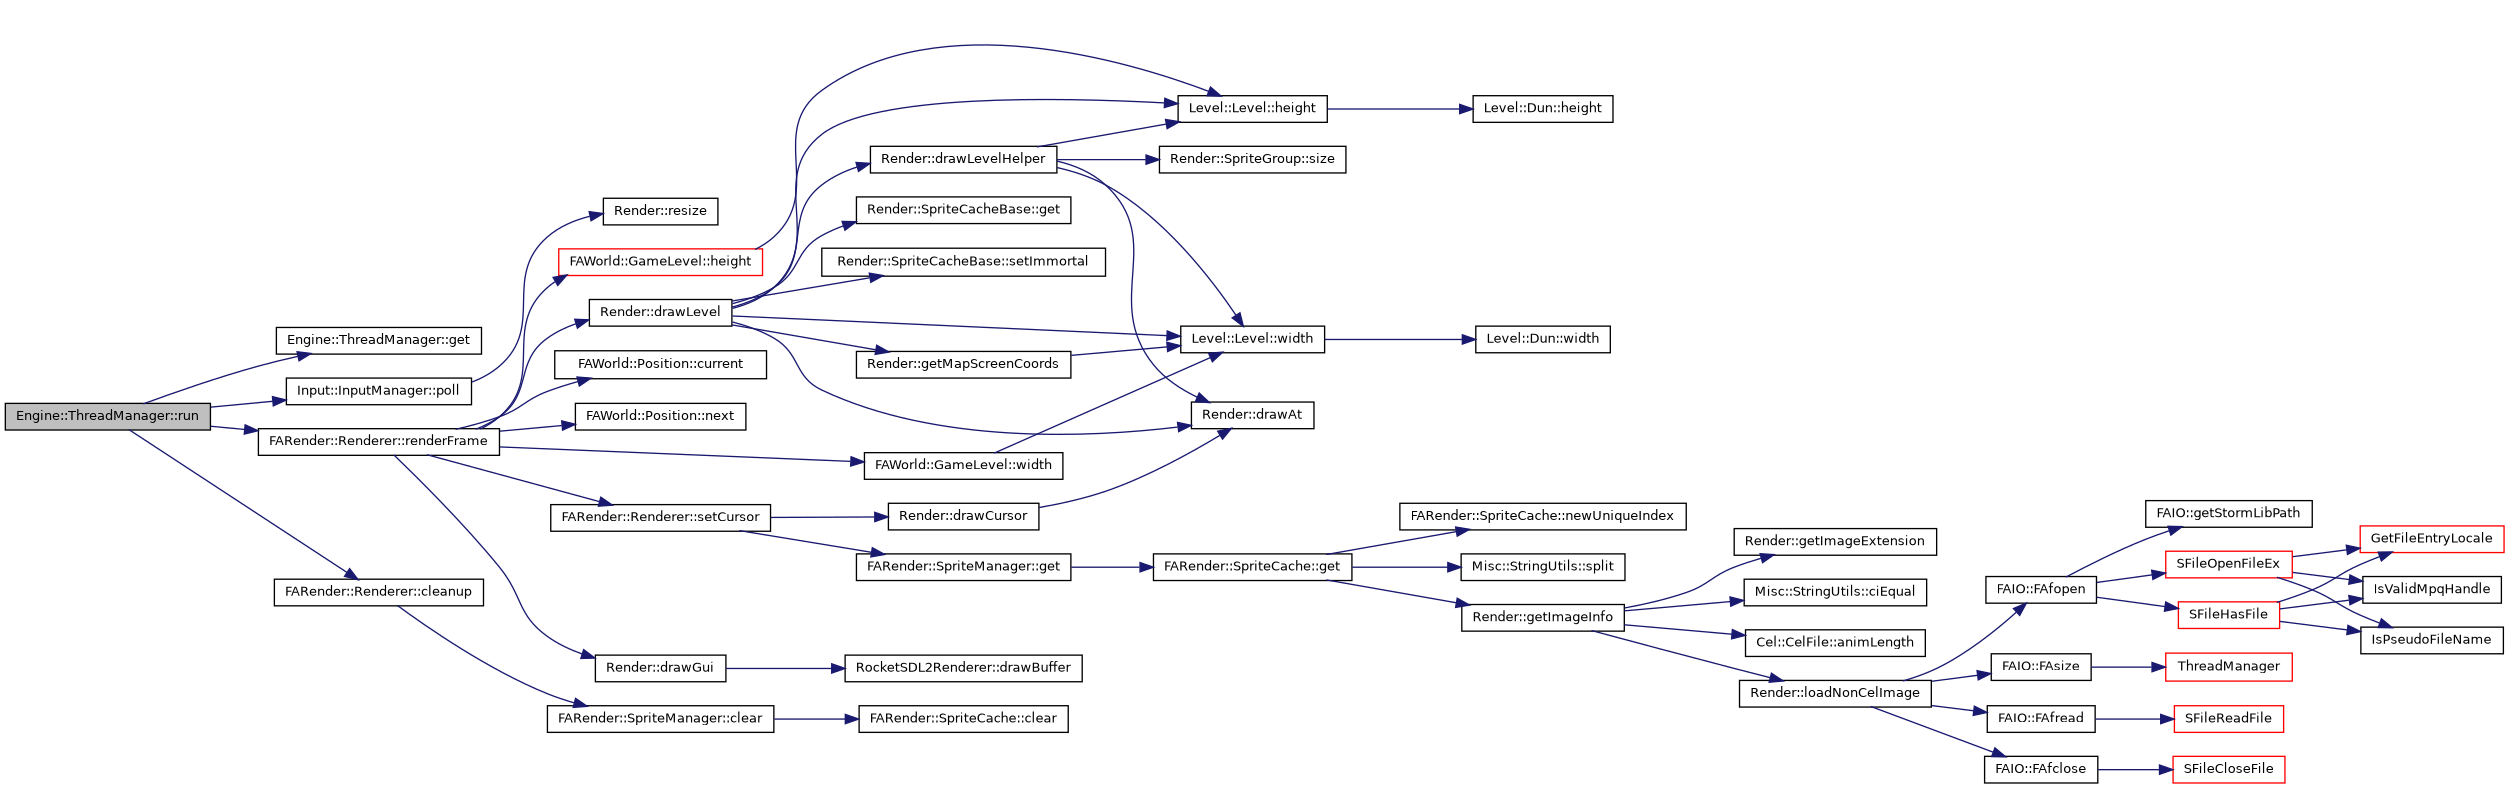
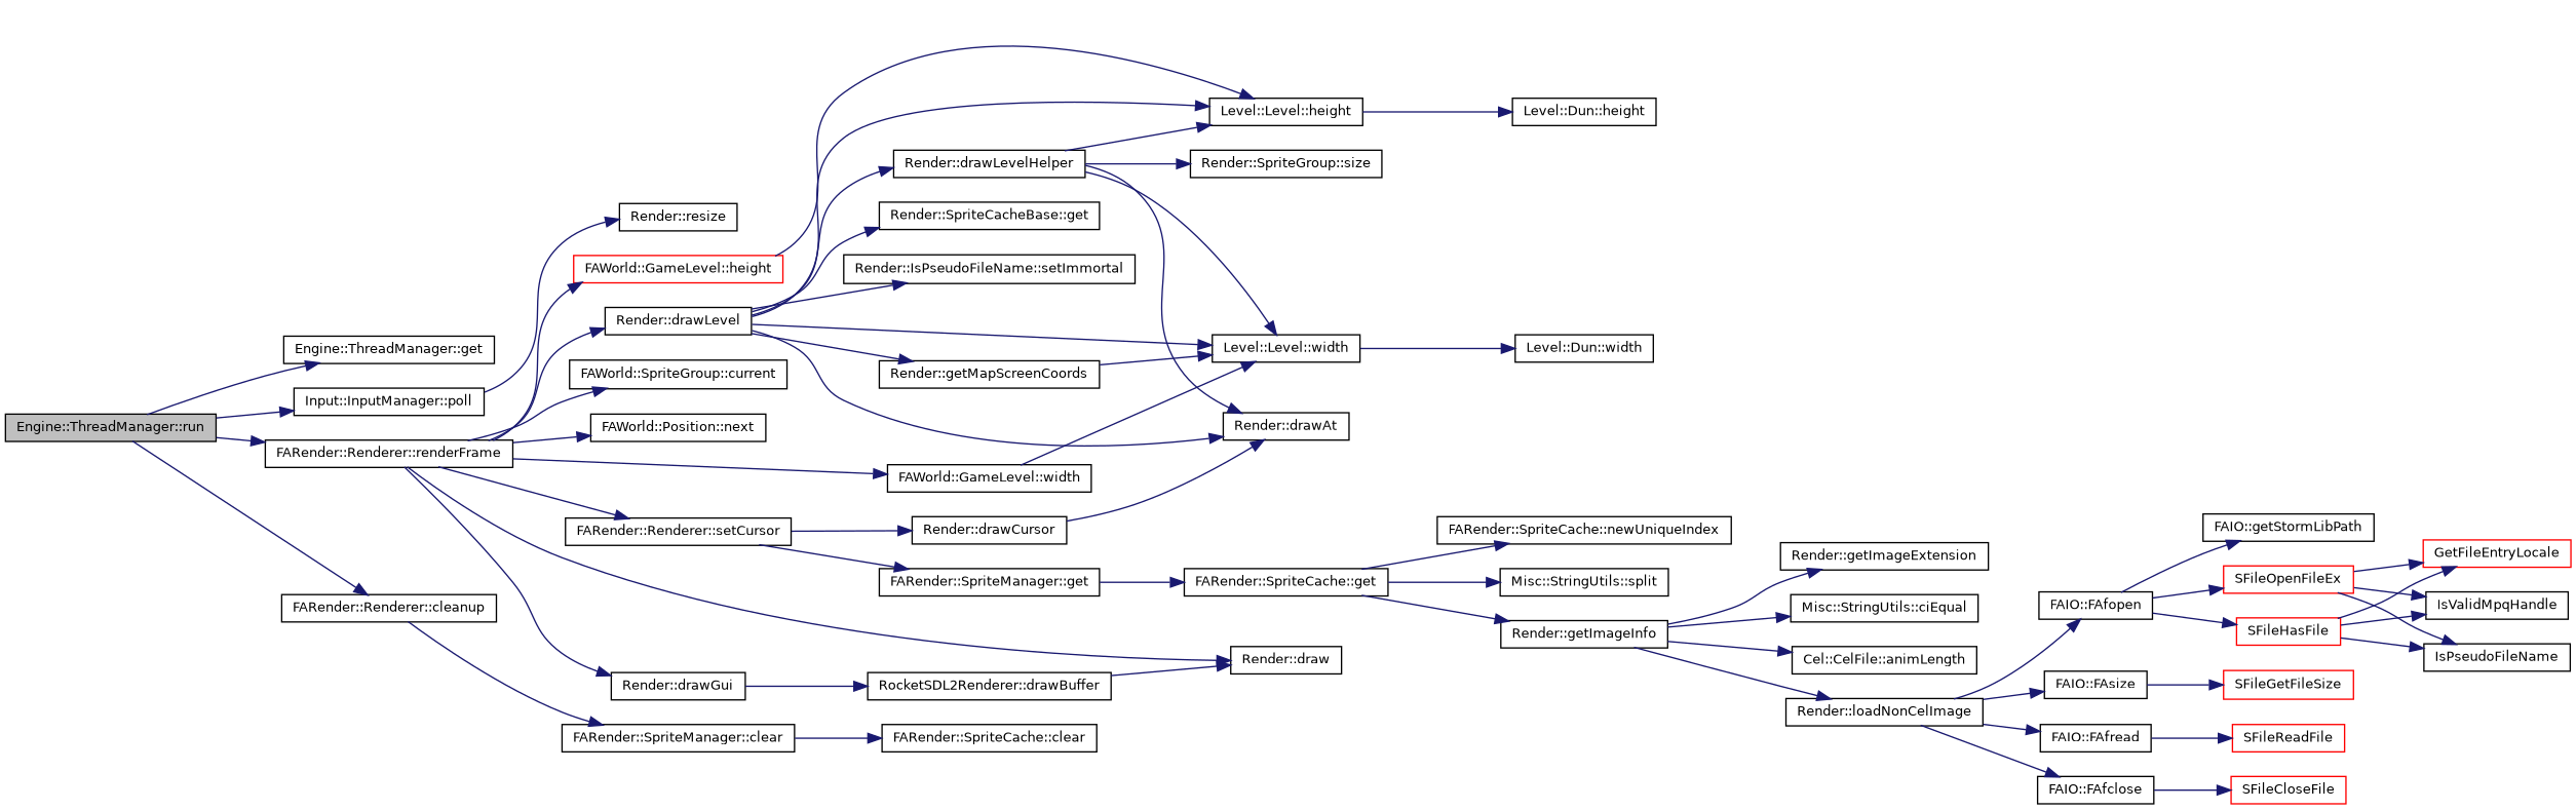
  digraph {
    rankdir=LR
    node [color=black fillcolor=white fontname=Helvetica fontsize=10 shape=record style=filled]
    edge [color=midnightblue fontname=Helvetica fontsize=10 labelfontname=Helvetica labelfontsize=10 style=solid]
    n1 [fillcolor=grey75 fontcolor=black height=0.2 label="Engine::ThreadManager::run" width=0.4]
    n2 [height=0.2 label="Engine::ThreadManager::get" width=0.4]
    n3 [height=0.2 label="Input::InputManager::poll" width=0.4]
    n4 [height=0.2 label="FARender::Renderer::renderFrame" width=0.4]
    n5 [height=0.2 label="FARender::Renderer::cleanup" width=0.4]
    n6 [height=0.2 label="Render::resize" width=0.4]
    n7 [height=0.2 label="FAWorld::GameLevel::width" width=0.4]
    n8 [color=red height=0.2 label="FAWorld::GameLevel::height" width=0.4]
-   n9 [height=0.2 label="FAWorld::Position::current" width=0.4]
+   n9 [height=0.2 label="FAWorld::SpriteGroup::current" width=0.4]
    n10 [height=0.2 label="FAWorld::Position::next" width=0.4]
    n11 [height=0.2 label="Render::drawLevel" width=0.4]
    n12 [height=0.2 label="Render::drawGui" width=0.4]
+   n13 [height=0.2 label="Render::draw" width=0.4]
    n14 [height=0.2 label="FARender::Renderer::setCursor" width=0.4]
    n15 [height=0.2 label="FARender::SpriteManager::clear" width=0.4]
    n16 [height=0.2 label="Level::Level::width" width=0.4]
    n17 [height=0.2 label="Level::Level::height" width=0.4]
    n18 [height=0.2 label="Render::getMapScreenCoords" width=0.4]
    n19 [height=0.2 label="Render::SpriteCacheBase::get" width=0.4]
    n20 [height=0.2 label="Render::drawLevelHelper" width=0.4]
    n21 [height=0.2 label="Render::drawAt" width=0.4]
-   n22 [height=0.2 label="Render::SpriteCacheBase::setImmortal" width=0.4]
+   n22 [height=0.2 label="Render::IsPseudoFileName::setImmortal" width=0.4]
    n23 [height=0.2 label="RocketSDL2Renderer::drawBuffer" width=0.4]
    n24 [height=0.2 label="FARender::SpriteManager::get" width=0.4]
    n25 [height=0.2 label="Render::drawCursor" width=0.4]
    n26 [height=0.2 label="Level::Dun::width" width=0.4]
    n27 [height=0.2 label="Level::Dun::height" width=0.4]
    n28 [height=0.2 label="Render::SpriteGroup::size" width=0.4]
    n29 [height=0.2 label="FARender::SpriteCache::get" width=0.4]
    n30 [height=0.2 label="FARender::SpriteCache::newUniqueIndex" width=0.4]
    n31 [height=0.2 label="Misc::StringUtils::split" width=0.4]
    n32 [height=0.2 label="Render::getImageInfo" width=0.4]
    n33 [height=0.2 label="Render::getImageExtension" width=0.4]
    n34 [height=0.2 label="Misc::StringUtils::ciEqual" width=0.4]
    n35 [height=0.2 label="Cel::CelFile::animLength" width=0.4]
    n36 [height=0.2 label="Render::loadNonCelImage" width=0.4]
    n37 [height=0.2 label="FAIO::FAfopen" width=0.4]
    n38 [height=0.2 label="FAIO::FAsize" width=0.4]
    n39 [height=0.2 label="FAIO::FAfread" width=0.4]
    n40 [height=0.2 label="FAIO::FAfclose" width=0.4]
    n41 [height=0.2 label="FAIO::getStormLibPath" width=0.4]
    n42 [color=red height=0.2 label=SFileHasFile width=0.4]
    n43 [color=red height=0.2 label=SFileOpenFileEx width=0.4]
-   n44 [color=red height=0.2 label=ThreadManager width=0.4]
+   n44 [color=red height=0.2 label=SFileGetFileSize width=0.4]
    n45 [color=red height=0.2 label=SFileReadFile width=0.4]
    n46 [color=red height=0.2 label=SFileCloseFile width=0.4]
    n47 [height=0.2 label=IsValidMpqHandle width=0.4]
    n48 [height=0.2 label=IsPseudoFileName width=0.4]
    n49 [color=red height=0.2 label=GetFileEntryLocale width=0.4]
    n50 [height=0.2 label="FARender::SpriteCache::clear" width=0.4]
    n1 -> n2
    n1 -> n3
    n1 -> n4
    n1 -> n5
    n3 -> n6
    n4 -> n7
    n4 -> n8
    n4 -> n9
    n4 -> n10
    n4 -> n11
    n4 -> n12
+   n4 -> n13
    n4 -> n14
    n5 -> n15
    n7 -> n16
    n8 -> n17
    n11 -> n16
    n11 -> n17
    n11 -> n18
    n11 -> n19
    n11 -> n20
    n11 -> n21
    n11 -> n22
    n12 -> n23
    n14 -> n24
    n14 -> n25
    n15 -> n50
    n16 -> n26
    n17 -> n27
    n18 -> n16
    n20 -> n16
    n20 -> n17
    n20 -> n21
    n20 -> n28
+   n23 -> n13
    n24 -> n29
    n25 -> n21
    n29 -> n30
    n29 -> n31
    n29 -> n32
    n32 -> n33
    n32 -> n34
    n32 -> n35
    n32 -> n36
    n36 -> n37
    n36 -> n38
    n36 -> n39
    n36 -> n40
    n37 -> n41
    n37 -> n42
    n37 -> n43
    n38 -> n44
    n39 -> n45
    n40 -> n46
    n42 -> n47
    n42 -> n48
    n42 -> n49
    n43 -> n47
    n43 -> n48
    n43 -> n49
  }
